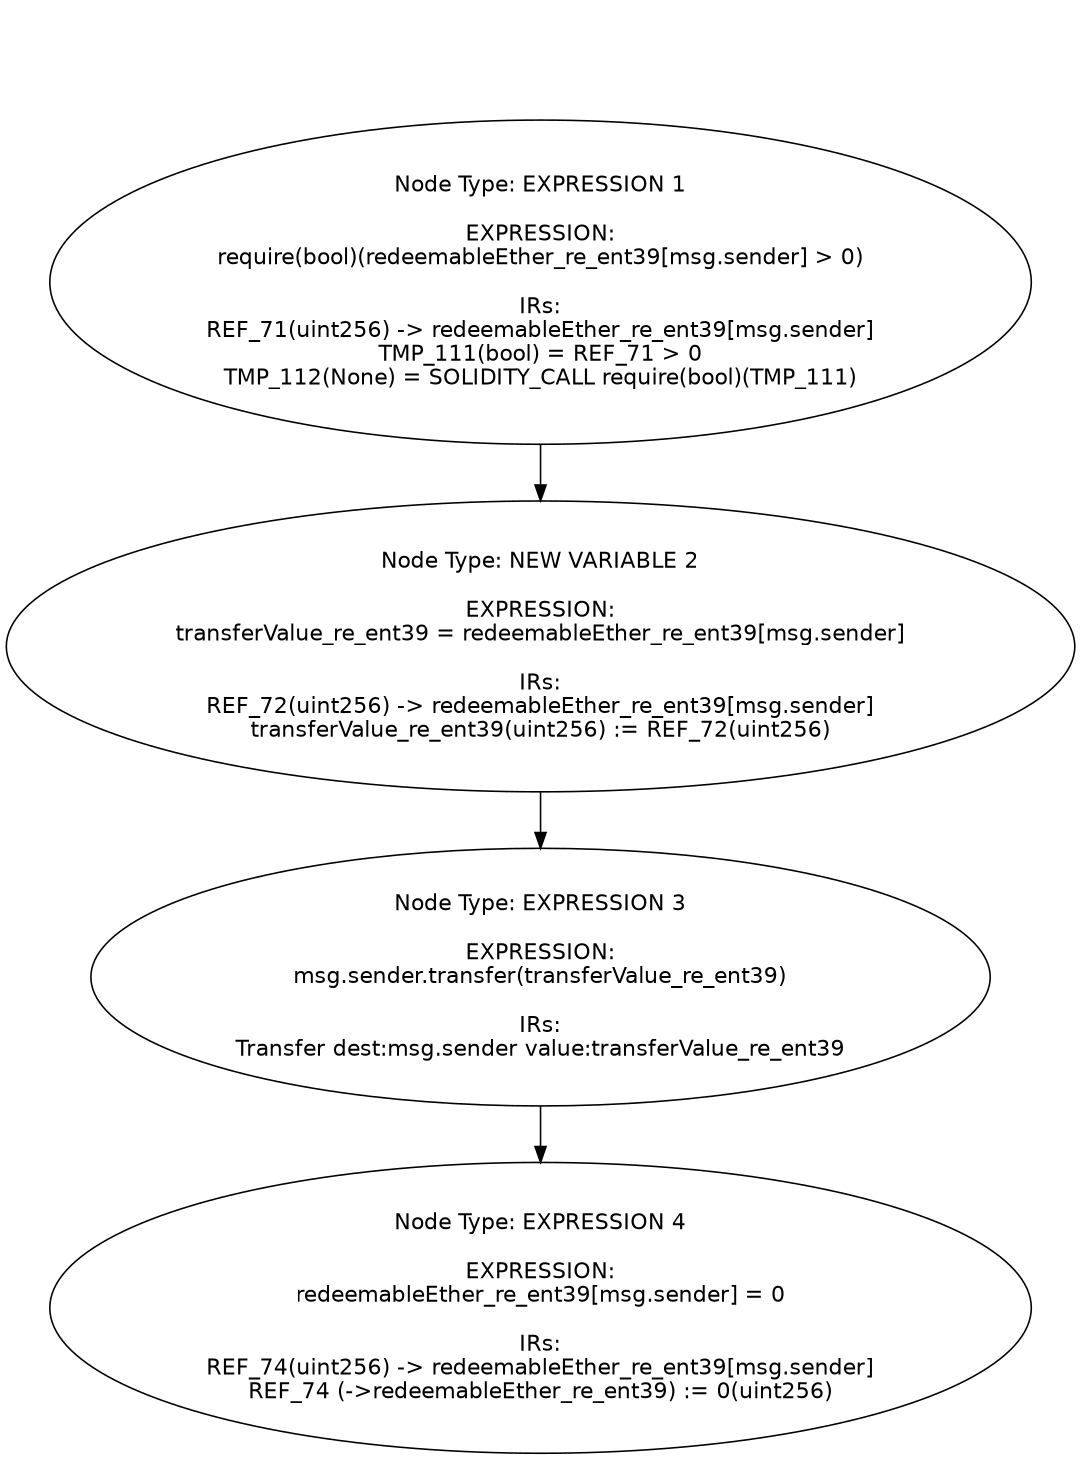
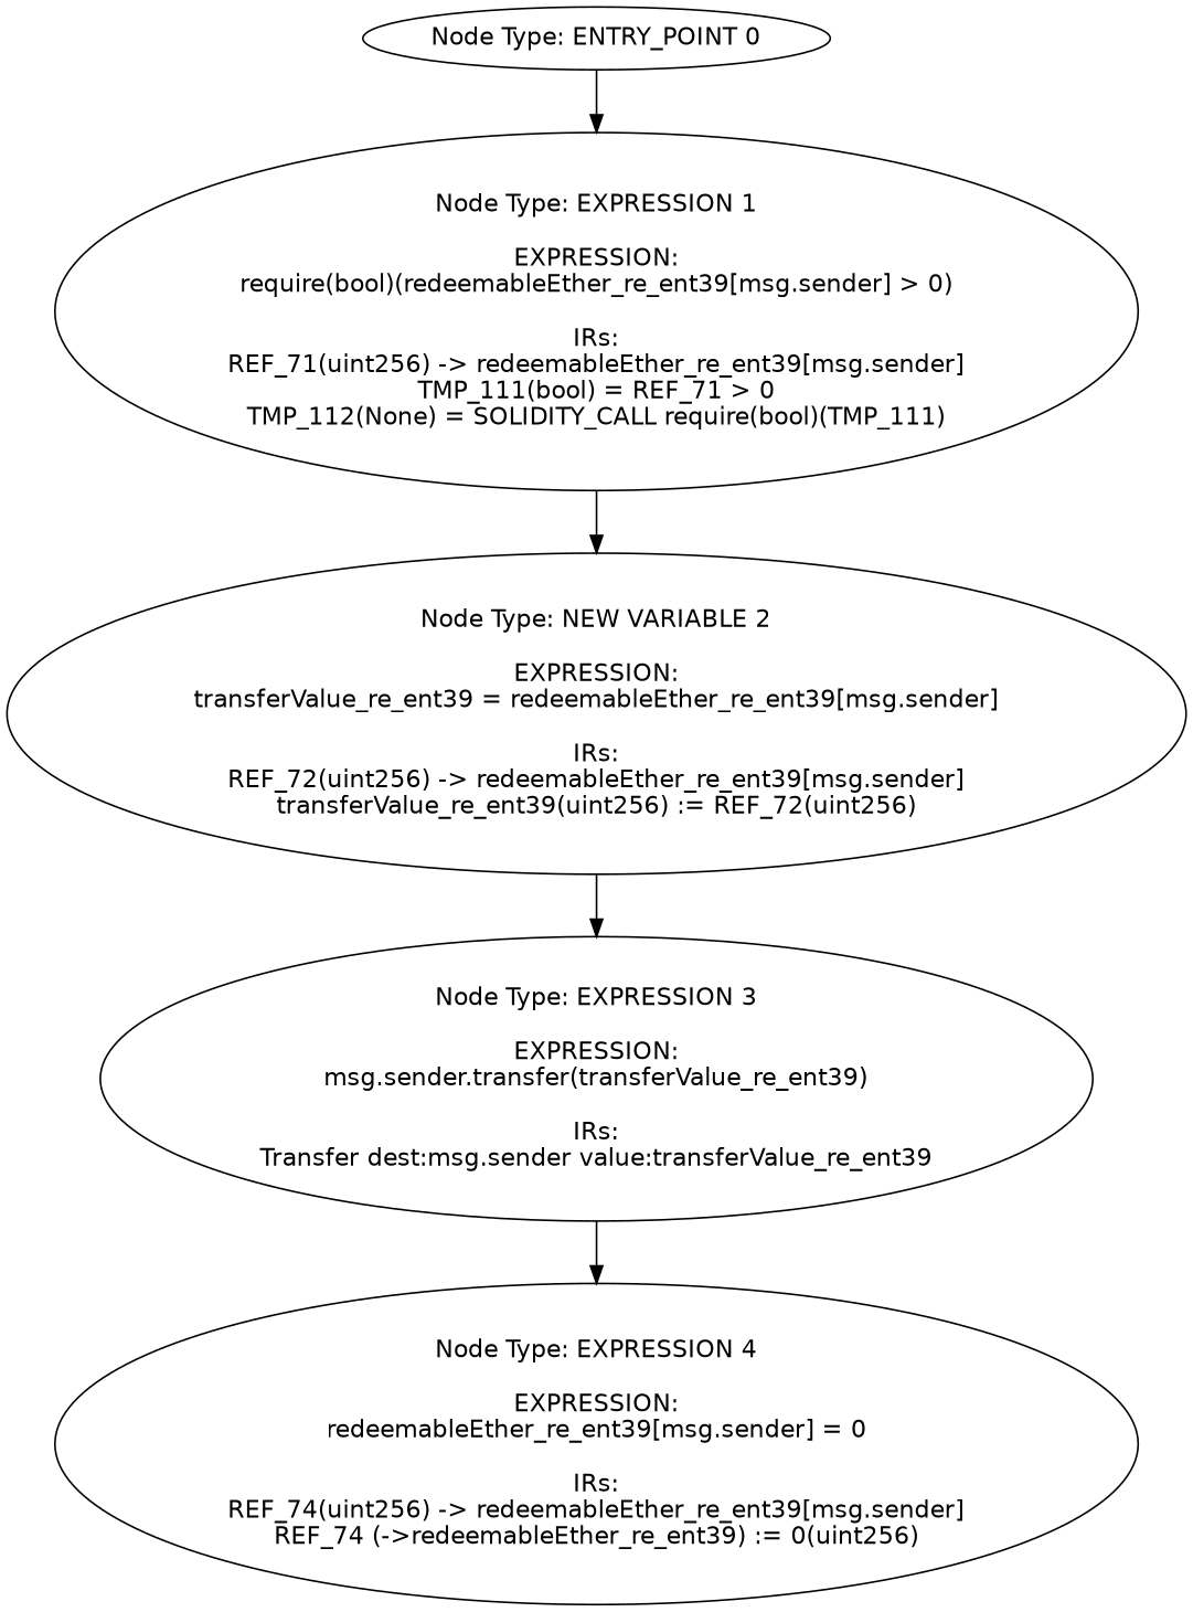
  digraph {
    fontname="DejaVu Sans"
    node [fontname="DejaVu Sans"]
    edge [fontname="DejaVu Sans"]
+   n1 [label="Node Type: ENTRY_POINT 0\n"]
    n2 [label="Node Type: EXPRESSION 1\n\nEXPRESSION:\nrequire(bool)(redeemableEther_re_ent39[msg.sender] > 0)\n\nIRs:\nREF_71(uint256) -> redeemableEther_re_ent39[msg.sender]\nTMP_111(bool) = REF_71 > 0\nTMP_112(None) = SOLIDITY_CALL require(bool)(TMP_111)"]
    n3 [label="Node Type: NEW VARIABLE 2\n\nEXPRESSION:\ntransferValue_re_ent39 = redeemableEther_re_ent39[msg.sender]\n\nIRs:\nREF_72(uint256) -> redeemableEther_re_ent39[msg.sender]\ntransferValue_re_ent39(uint256) := REF_72(uint256)"]
    n4 [label="Node Type: EXPRESSION 3\n\nEXPRESSION:\nmsg.sender.transfer(transferValue_re_ent39)\n\nIRs:\nTransfer dest:msg.sender value:transferValue_re_ent39"]
    n5 [label="Node Type: EXPRESSION 4\n\nEXPRESSION:\nredeemableEther_re_ent39[msg.sender] = 0\n\nIRs:\nREF_74(uint256) -> redeemableEther_re_ent39[msg.sender]\nREF_74 (->redeemableEther_re_ent39) := 0(uint256)"]
+   n1 -> n2
    n2 -> n3
    n3 -> n4
    n4 -> n5
  }
